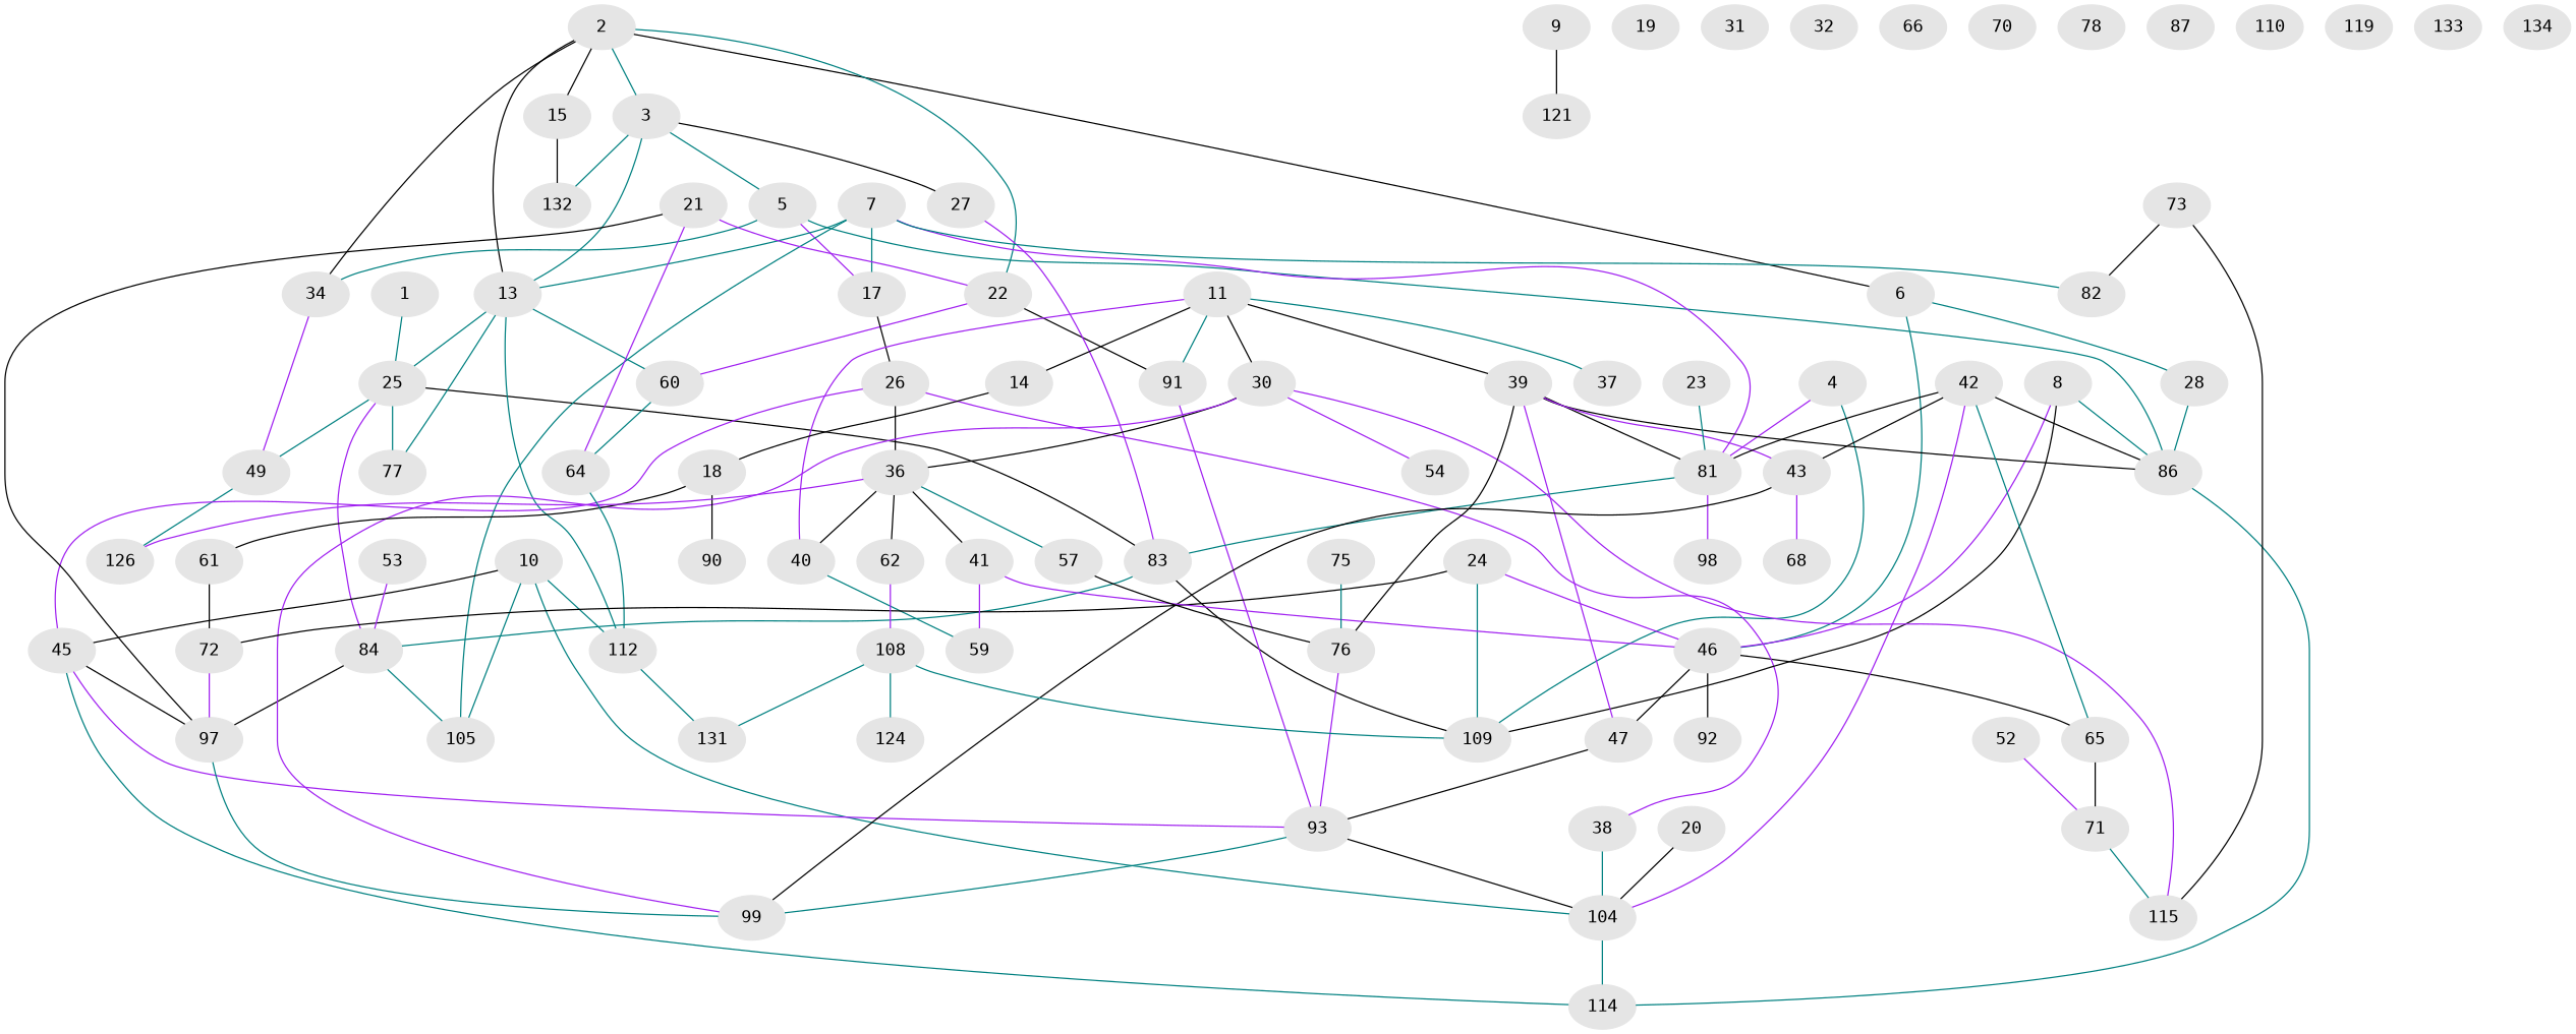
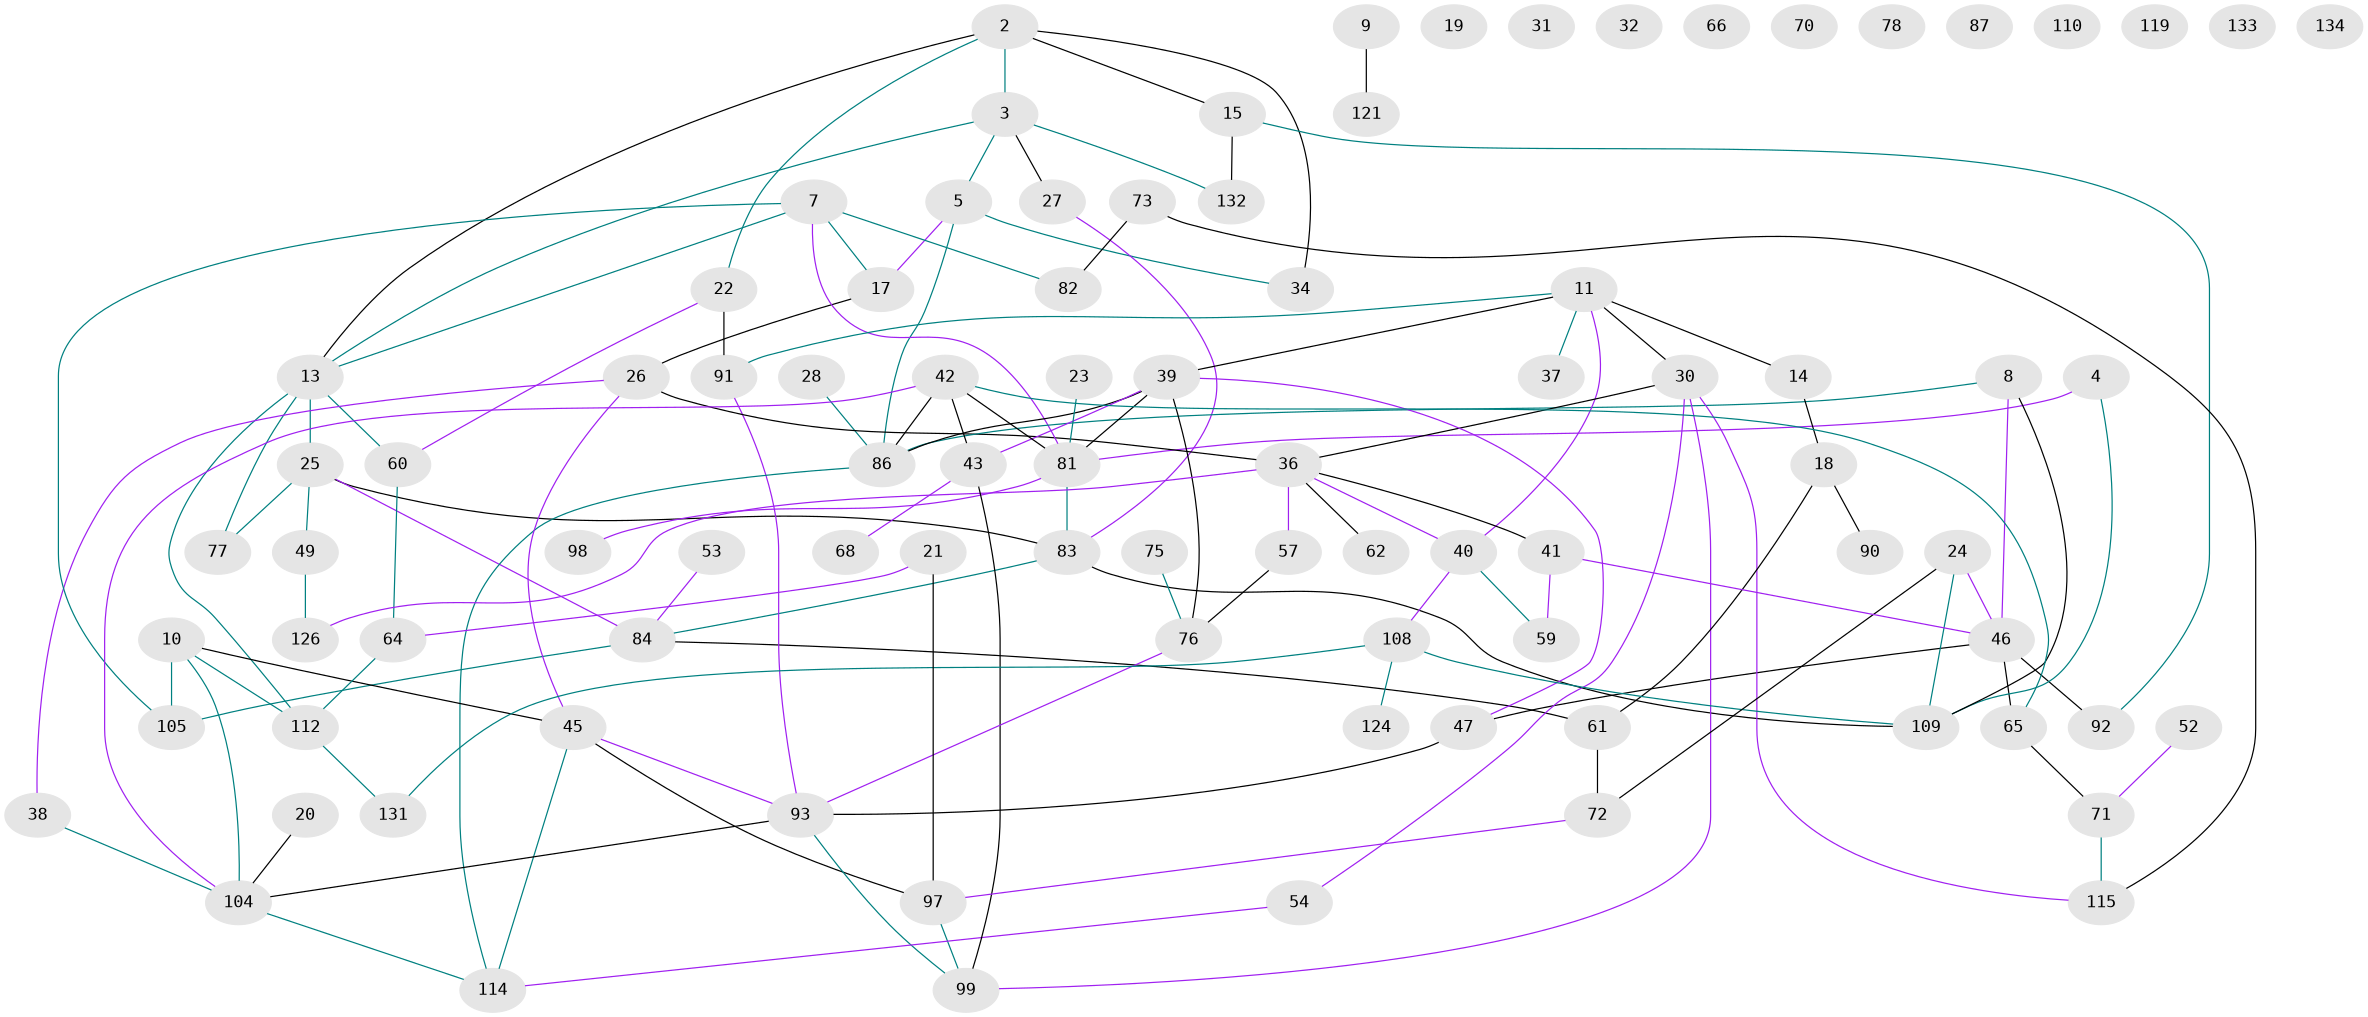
  graph {
    fontname="DejaVu Sans Mono"
    node [color=gray90 fontname="DejaVu Sans Mono" style=filled]
    edge [color=teal fontname="DejaVu Sans Mono"]
    25 [super="+33"]
    77
    83 [super="+96"]
    84 [super="+123"]
    49
-   1
    2 [super="+16"]
    3 [super="+29"]
-   6 [super="+89"]
    13 [super="+48"]
    15 [super="+51"]
    22 [super="+85"]
    34 [super="+69"]
    5 [super="+44"]
    27
    132
    28 [super="+55"]
    46 [super="+50"]
    112 [super="+122"]
    60 [super="+118"]
    92
    91
    17 [super="+113"]
    86 [super="+125"]
    81 [super="+111"]
    98
    4
    109 [super="+129"]
    26 [super="+94"]
    114 [super="+127"]
    47
    65
    7 [super="+35"]
    82 [super="+120"]
    105
    8 [super="+58"]
    9
    121
    10 [super="+79"]
    45 [super="+67"]
    104 [super="+128"]
    97 [super="+100"]
    93
    131
    11 [super="+12"]
    14
    30 [super="+95"]
    37
    39 [super="+130"]
    40 [super="+74"]
    18 [super="+103"]
    36 [super="+102"]
    54
    99
    115
    43 [super="+117"]
    76 [super="+135"]
    59
    108
    64
    61 [super="+88"]
    90
    38
    72
    19
    20
    21
    23
    24 [super="+56"]
    41 [super="+63"]
    57
    62
    126
    31
    32
    68
    124
    42 [super="+101"]
    71 [super="+106"]
    52
    53
    66
    70
    73
    75 [super="+80"]
    78 [super="+116"]
    87 [super="+107"]
    110
    119
    133
    134
    25 -- 77
    25 -- 83 [color=black]
    25 -- 84 [color=purple weight=2]
    25 -- 49
    83 -- 84
    83 -- 109 [color=black]
    84 -- 105
-   84 -- 97 [color=black]
+   84 -- 61 [color=black]
    49 -- 126
-   1 -- 25
    2 -- 3
-   2 -- 6 [color=black]
    2 -- 13 [color=black]
    2 -- 15 [color=black]
    2 -- 22
    2 -- 34 [color=black]
    3 -- 13
    3 -- 5
    3 -- 27 [color=black]
    3 -- 132
-   6 -- 28
-   6 -- 46
    13 -- 25
    13 -- 77
    13 -- 112
    13 -- 60
    15 -- 132 [color=black]
+   15 -- 92 [weight=2]
    22 -- 60 [color=purple]
    22 -- 91 [color=black]
-   34 -- 49 [color=purple]
    5 -- 34
    5 -- 17 [color=purple]
    5 -- 86
    27 -- 83 [color=purple]
    28 -- 86
    46 -- 92 [color=black]
    46 -- 47 [color=black]
    46 -- 65 [color=black]
    112 -- 131
    60 -- 64
    91 -- 93 [color=purple]
    17 -- 26 [color=black]
    86 -- 114
    81 -- 83
    81 -- 98 [color=purple]
    4 -- 81 [color=purple]
    4 -- 109
    26 -- 45 [color=purple]
    26 -- 36 [color=black weight=3]
    26 -- 38 [color=purple]
    47 -- 93 [color=black]
    65 -- 71 [color=black]
    7 -- 13
    7 -- 17
    7 -- 81 [color=purple]
    7 -- 82
    7 -- 105
    8 -- 46 [color=purple]
    8 -- 86
    8 -- 109 [color=black]
    9 -- 121 [color=black]
    10 -- 112 [weight=2]
    10 -- 105
    10 -- 45 [color=black]
    10 -- 104
    45 -- 114
    45 -- 97 [color=black]
    45 -- 93 [color=purple]
    104 -- 114
    97 -- 99
    93 -- 104 [color=black]
    93 -- 99
    11 -- 91
    11 -- 14 [color=black]
    11 -- 30 [color=black]
    11 -- 37
    11 -- 39 [color=black]
    11 -- 40 [color=purple]
    14 -- 18 [color=black]
    30 -- 36 [color=black]
    30 -- 54 [color=purple]
    30 -- 99 [color=purple]
    30 -- 115 [color=purple]
    39 -- 86 [color=black]
    39 -- 81 [color=black]
    39 -- 47 [color=purple]
    39 -- 43 [color=purple]
    39 -- 76 [color=black]
    40 -- 59
-   62 -- 108 [color=purple]
+   40 -- 108 [color=purple]
    18 -- 61 [color=black]
    18 -- 90 [color=black]
-   36 -- 40 [color=black]
+   36 -- 40 [color=purple]
    36 -- 41 [color=black]
-   36 -- 57
+   36 -- 57 [color=purple]
    36 -- 62 [color=black]
    36 -- 126 [color=purple]
+   54 -- 114 [color=purple]
    43 -- 99 [color=black]
    43 -- 68 [color=purple]
    76 -- 93 [color=purple]
    108 -- 109
    108 -- 131
    108 -- 124
    64 -- 112
    61 -- 72 [color=black]
    38 -- 104 [weight=2]
    72 -- 97 [color=purple]
    20 -- 104 [color=black]
-   21 -- 22 [color=purple]
    21 -- 97 [color=black]
    21 -- 64 [color=purple]
    23 -- 81
    24 -- 46 [color=purple]
    24 -- 109
    24 -- 72 [color=black]
    41 -- 46 [color=purple]
    41 -- 59 [color=purple]
    57 -- 76 [color=black]
    42 -- 86 [color=black]
    42 -- 81 [color=black]
    42 -- 65
    42 -- 104 [color=purple]
    42 -- 43 [color=black]
    71 -- 115
    52 -- 71 [color=purple]
    53 -- 84 [color=purple]
    73 -- 82 [color=black]
    73 -- 115 [color=black]
    75 -- 76
  }
